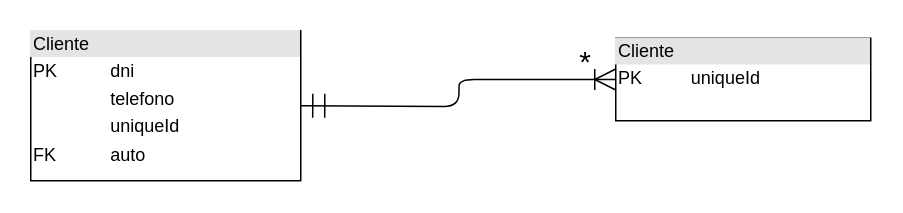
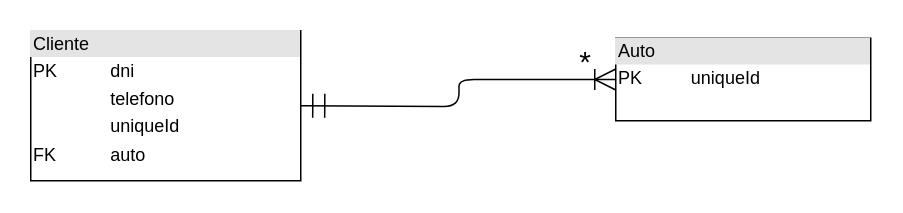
  <mxCell id="0" />
  <mxCell id="1" parent="0" />
  <mxCell id="2" value="&lt;div style=&quot;box-sizing: border-box ; width: 100% ; background: #e4e4e4 ; padding: 2px&quot;&gt;Cliente&lt;/div&gt;&lt;table style=&quot;width: 100% ; font-size: 1em&quot; cellpadding=&quot;2&quot; cellspacing=&quot;0&quot;&gt;&lt;tbody&gt;&lt;tr&gt;&lt;td&gt;PK&lt;/td&gt;&lt;td&gt;dni&lt;/td&gt;&lt;/tr&gt;&lt;tr&gt;&lt;td&gt;&lt;br&gt;&lt;/td&gt;&lt;td&gt;telefono&lt;/td&gt;&lt;/tr&gt;&lt;tr&gt;&lt;td&gt;&lt;br&gt;&lt;/td&gt;&lt;td&gt;uniqueId&lt;/td&gt;&lt;/tr&gt;&lt;tr&gt;&lt;td&gt;FK&lt;/td&gt;&lt;td&gt;auto&lt;/td&gt;&lt;/tr&gt;&lt;/tbody&gt;&lt;/table&gt;" style="verticalAlign=top;align=left;overflow=fill;html=1;" vertex="1" parent="1"><mxGeometry x="20" y="20" width="180" height="100" as="geometry" /></mxCell>
- <mxCell id="3" value="&lt;div style=&quot;box-sizing: border-box ; width: 100% ; background: #e4e4e4 ; padding: 2px&quot;&gt;Cliente&lt;/div&gt;&lt;table style=&quot;width: 100% ; font-size: 1em&quot; cellpadding=&quot;2&quot; cellspacing=&quot;0&quot;&gt;&lt;tbody&gt;&lt;tr&gt;&lt;td&gt;PK&lt;/td&gt;&lt;td&gt;uniqueId&lt;/td&gt;&lt;/tr&gt;&lt;/tbody&gt;&lt;/table&gt;" style="verticalAlign=top;align=left;overflow=fill;html=1;" vertex="1" parent="1"><mxGeometry x="410" y="25" width="170" height="55" as="geometry" /></mxCell>
+ <mxCell id="3" value="&lt;div style=&quot;box-sizing: border-box ; width: 100% ; background: #e4e4e4 ; padding: 2px&quot;&gt;Auto&lt;/div&gt;&lt;table style=&quot;width: 100% ; font-size: 1em&quot; cellpadding=&quot;2&quot; cellspacing=&quot;0&quot;&gt;&lt;tbody&gt;&lt;tr&gt;&lt;td&gt;PK&lt;/td&gt;&lt;td&gt;uniqueId&lt;/td&gt;&lt;/tr&gt;&lt;/tbody&gt;&lt;/table&gt;" style="verticalAlign=top;align=left;overflow=fill;html=1;" vertex="1" parent="1"><mxGeometry x="410" y="25" width="170" height="55" as="geometry" /></mxCell>
  <mxCell id="4" value="" style="endArrow=ERoneToMany;html=1;endSize=12;startArrow=ERmandOne;startSize=14;startFill=0;edgeStyle=orthogonalEdgeStyle;align=left;verticalAlign=bottom;entryX=0;entryY=0.5;entryDx=0;entryDy=0;endFill=0;" edge="1" parent="1" target="3"><mxGeometry x="-1" y="400" relative="1" as="geometry"><mxPoint x="200" y="70" as="sourcePoint" /><mxPoint x="370" y="70" as="targetPoint" /><mxPoint x="-240" y="80" as="offset" /></mxGeometry></mxCell>
  <mxCell id="5" value="&lt;font style=&quot;font-size: 20px&quot;&gt;*&lt;/font&gt;" style="text;html=1;strokeColor=none;fillColor=none;align=center;verticalAlign=middle;whiteSpace=wrap;rounded=0;" vertex="1" parent="1"><mxGeometry x="370" y="30" width="40" height="20" as="geometry" /></mxCell>
